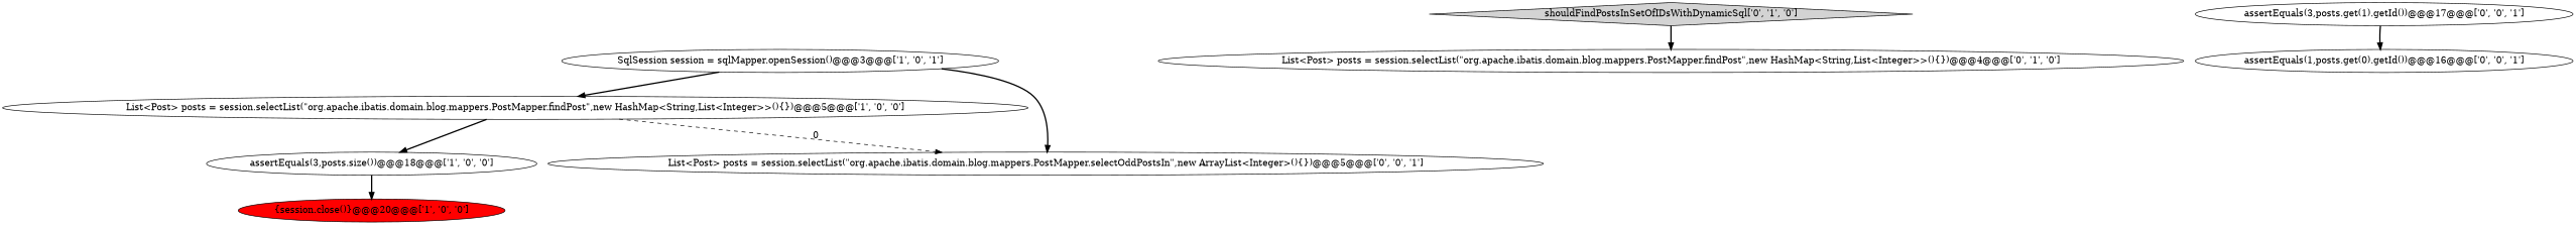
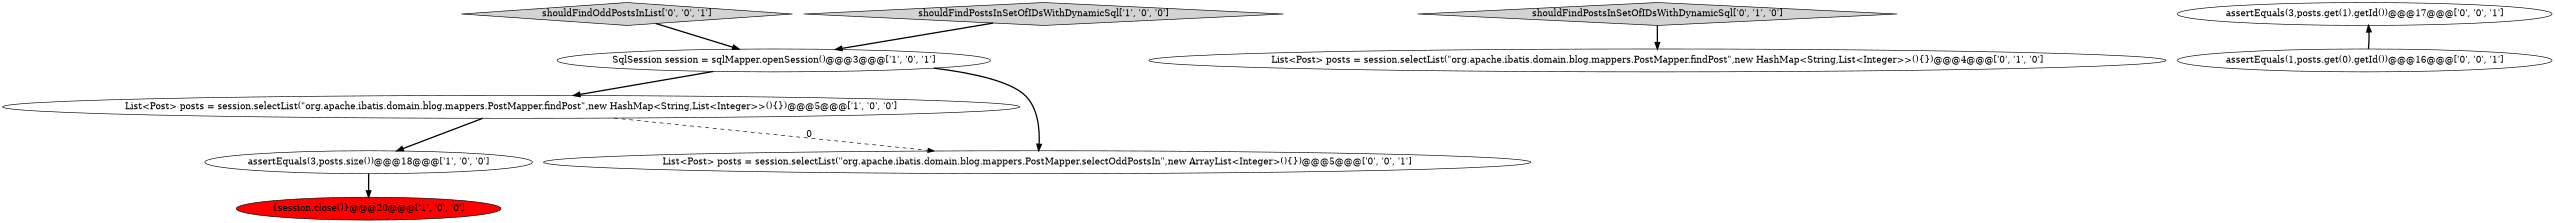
  digraph {
    node [fillcolor=white shape=ellipse style=filled]
    edge [style=bold]
    n1 [label="SqlSession session = sqlMapper.openSession()@@@3@@@['1', '0', '1']"]
    n2 [label="List<Post> posts = session.selectList(\"org.apache.ibatis.domain.blog.mappers.PostMapper.findPost\",new HashMap<String,List<Integer>>(){})@@@5@@@['1', '0', '0']"]
    n3 [label="List<Post> posts = session.selectList(\"org.apache.ibatis.domain.blog.mappers.PostMapper.selectOddPostsIn\",new ArrayList<Integer>(){})@@@5@@@['0', '0', '1']"]
    n4 [label="assertEquals(3,posts.size())@@@18@@@['1', '0', '0']"]
+   n5 [fillcolor=lightgray label="shouldFindOddPostsInList['0', '0', '1']" shape=diamond]
    n6 [fillcolor=red label="{session.close()}@@@20@@@['1', '0', '0']"]
    n7 [label="List<Post> posts = session.selectList(\"org.apache.ibatis.domain.blog.mappers.PostMapper.findPost\",new HashMap<String,List<Integer>>(){})@@@4@@@['0', '1', '0']"]
    n8 [fillcolor=lightgray label="shouldFindPostsInSetOfIDsWithDynamicSql['0', '1', '0']" shape=diamond]
    n9 [label="assertEquals(3,posts.get(1).getId())@@@17@@@['0', '0', '1']"]
    n10 [label="assertEquals(1,posts.get(0).getId())@@@16@@@['0', '0', '1']"]
+   n11 [fillcolor=lightgray label="shouldFindPostsInSetOfIDsWithDynamicSql['1', '0', '0']" shape=diamond]
    n1 -> n2
    n1 -> n3
    n2 -> n3 [label=0 style=dashed]
    n2 -> n4
    n4 -> n6
+   n5 -> n1
    n8 -> n7
-   n9 -> n10
+   n10 -> n9
+   n11 -> n1
  }
